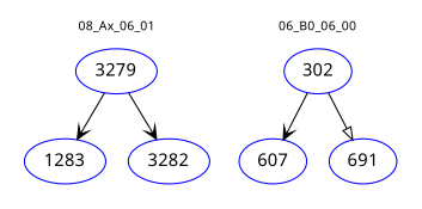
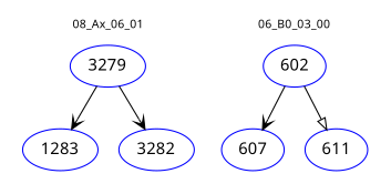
  digraph {
    fontname="Noto Sans"
    node [color=blue fontname="Noto Sans"]
    edge [arrowhead=vee color=black fontname="Noto Sans"]
    n1 [label=3279]
    n2 [label=1283]
    n3 [label=3282]
-   n4 [label=302]
+   n4 [label=602]
    n5 [label=607]
-   n6 [label=691]
+   n6 [label=611]
    subgraph cluster_1 {
      color=white
      fontsize=10
      label="08_Ax_06_01"
      n1
      n2
      n3
    }
    subgraph cluster_2 {
      color=white
      fontsize=10
-     label="06_B0_06_00"
+     label="06_B0_03_00"
      n4
      n5
      n6
    }
    n1 -> n2
    n1 -> n3
    n4 -> n5
    n4 -> n6 [arrowhead=onormal]
  }
